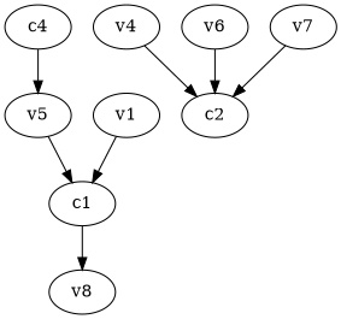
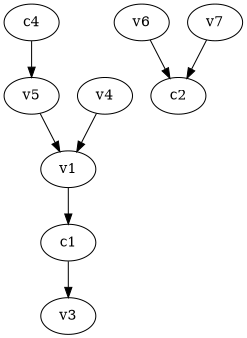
  strict digraph {
    edge [weight=1]
    n1 [label=c4]
    v5
    c1
    v1
-   v3 [label=v8]
+   v3
    v4
    c2
    v6
    v7
    n1 -> v5
-   v5 -> c1
+   v5 -> v1
    c1 -> v3
    v1 -> c1
-   v4 -> c2
+   v4 -> v1
    v6 -> c2
    v7 -> c2
  }
